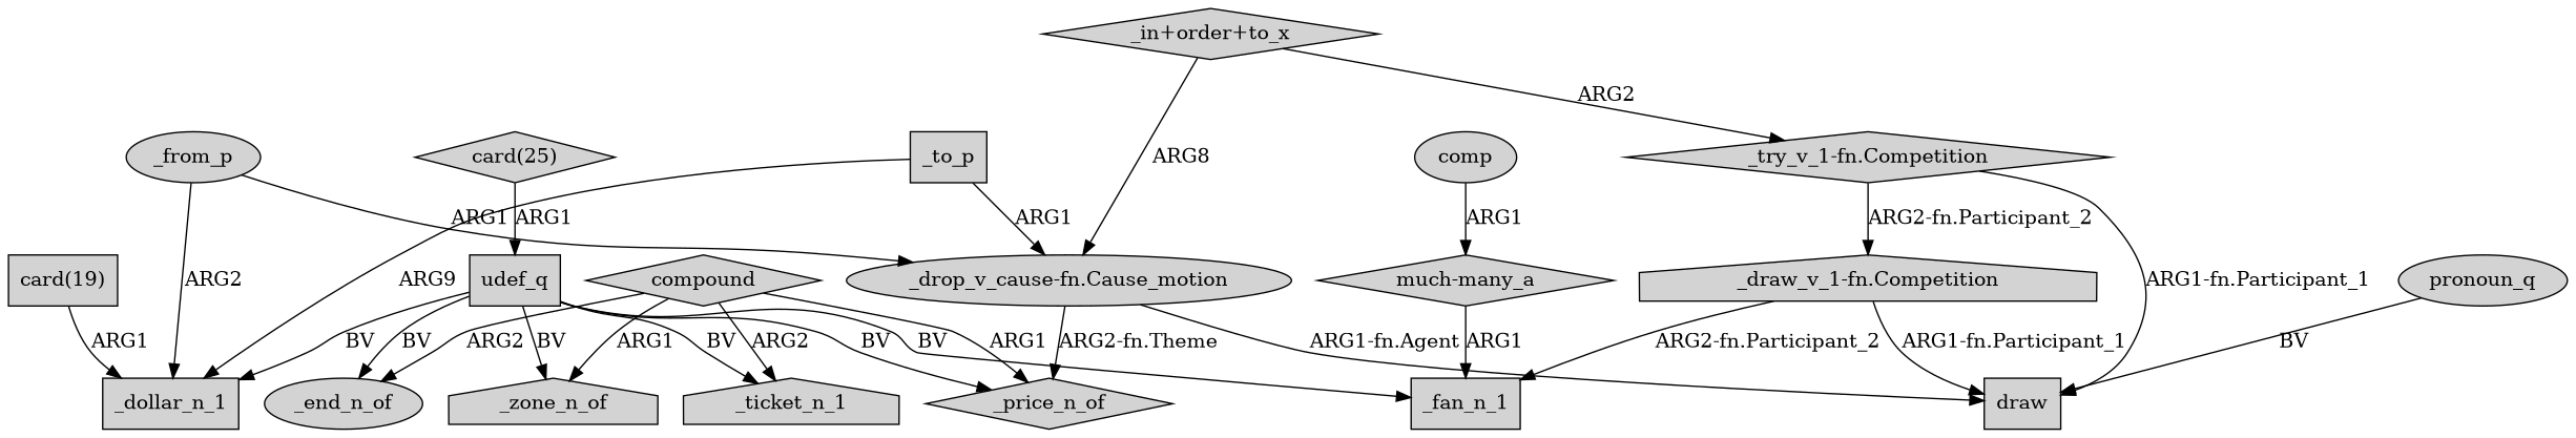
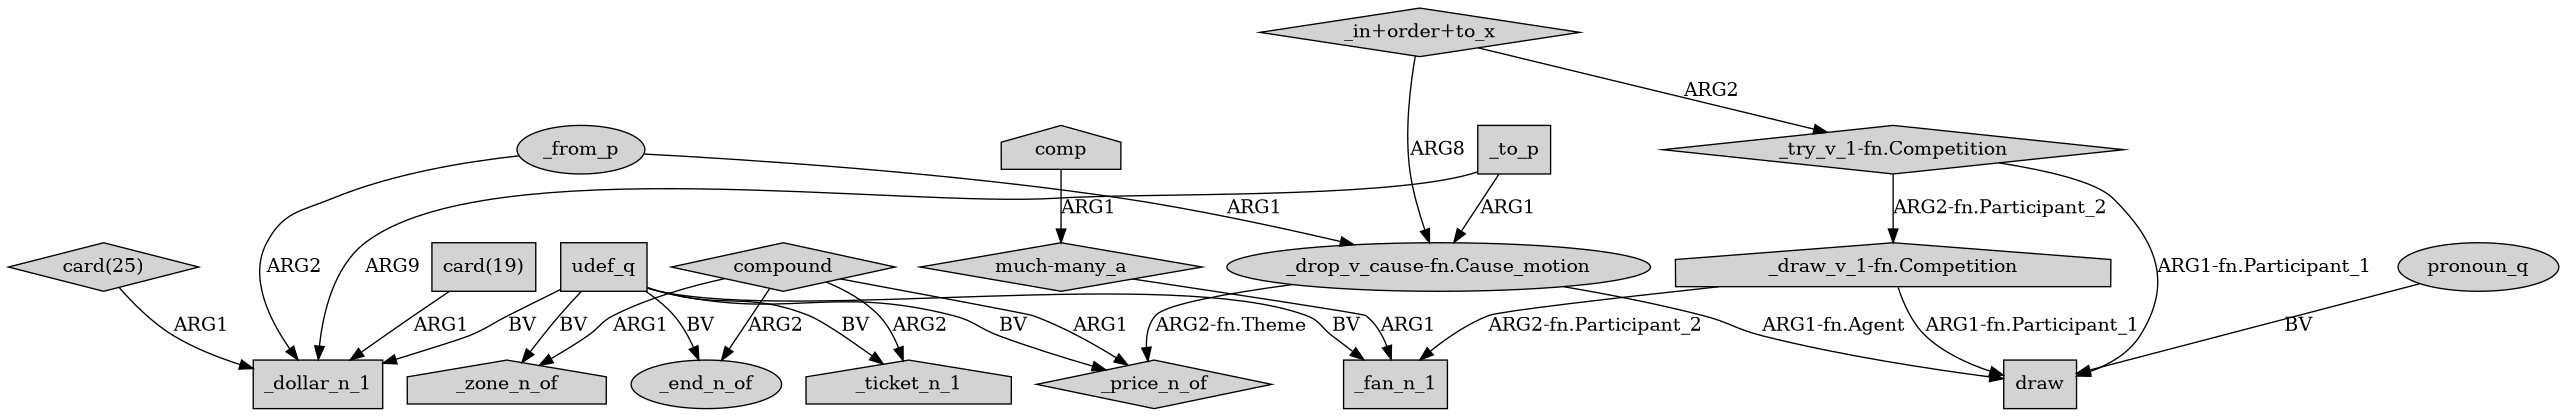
  digraph {
    node [shape=box style=filled]
    "card(19)"
    _dollar_n_1
    udef_q
    _ticket_n_1 [shape=house]
    _fan_n_1
    _price_n_of [shape=diamond]
    _end_n_of [shape=ellipse]
    _zone_n_of [shape=house]
    compound [shape=diamond]
    "_draw_v_1-fn.Competition" [shape=house]
    n11 [label=draw]
    "_try_v_1-fn.Competition" [shape=diamond]
    "card(25)" [shape=diamond]
    "_in+order+to_x" [shape=diamond]
    "_drop_v_cause-fn.Cause_motion" [shape=ellipse]
    _from_p [shape=ellipse]
    _to_p
    pronoun_q [shape=ellipse]
    "much-many_a" [shape=diamond]
-   comp [shape=ellipse]
+   comp [shape=house]
    "card(19)" -> _dollar_n_1 [label=ARG1]
    udef_q -> _dollar_n_1 [label=BV]
    udef_q -> _ticket_n_1 [label=BV]
    udef_q -> _fan_n_1 [label=BV]
    udef_q -> _price_n_of [label=BV]
    udef_q -> _end_n_of [label=BV]
    udef_q -> _zone_n_of [label=BV]
    compound -> _ticket_n_1 [label=ARG2]
    compound -> _price_n_of [label=ARG1]
    compound -> _end_n_of [label=ARG2]
    compound -> _zone_n_of [label=ARG1]
    "_draw_v_1-fn.Competition" -> _fan_n_1 [label="ARG2-fn.Participant_2"]
    "_draw_v_1-fn.Competition" -> n11 [label="ARG1-fn.Participant_1"]
    "_try_v_1-fn.Competition" -> "_draw_v_1-fn.Competition" [label="ARG2-fn.Participant_2"]
    "_try_v_1-fn.Competition" -> n11 [label="ARG1-fn.Participant_1"]
-   "card(25)" -> udef_q [label=ARG1]
+   "card(25)" -> _dollar_n_1 [label=ARG1]
    "_in+order+to_x" -> "_try_v_1-fn.Competition" [label=ARG2]
    "_in+order+to_x" -> "_drop_v_cause-fn.Cause_motion" [label=ARG8]
    "_drop_v_cause-fn.Cause_motion" -> _price_n_of [label="ARG2-fn.Theme"]
    "_drop_v_cause-fn.Cause_motion" -> n11 [label="ARG1-fn.Agent"]
    _from_p -> _dollar_n_1 [label=ARG2]
    _from_p -> "_drop_v_cause-fn.Cause_motion" [label=ARG1]
    _to_p -> _dollar_n_1 [label=ARG9]
    _to_p -> "_drop_v_cause-fn.Cause_motion" [label=ARG1]
    pronoun_q -> n11 [label=BV]
    "much-many_a" -> _fan_n_1 [label=ARG1]
    comp -> "much-many_a" [label=ARG1]
  }
